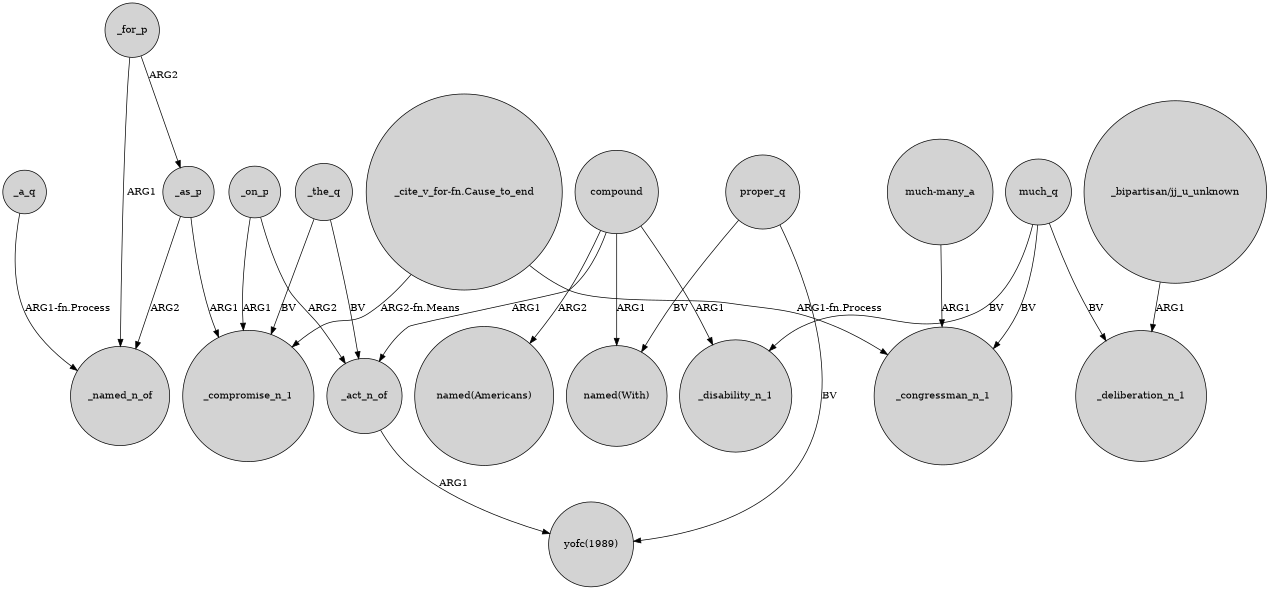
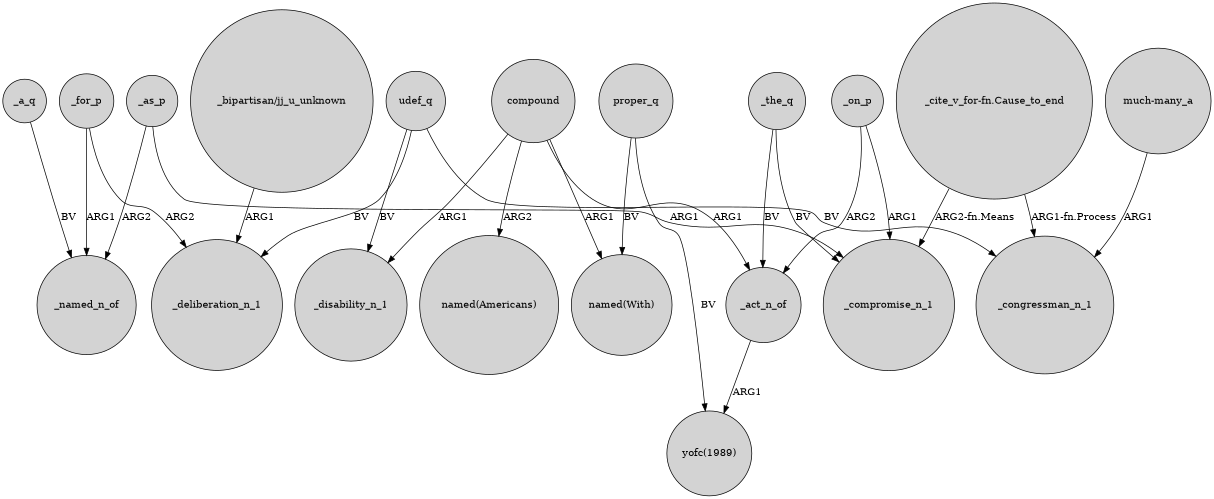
  digraph {
    node [shape=circle style=filled]
    n1 [label=_named_n_of]
    _for_p
    _deliberation_n_1
    compound
    "named(With)"
    "named(Americans)"
    _disability_n_1
    _act_n_of
    "yofc(1989)"
    proper_q
-   udef_q [label=much_q]
+   udef_q
    _congressman_n_1
    _as_p
    _compromise_n_1
    _a_q
    _the_q
    "_cite_v_for-fn.Cause_to_end"
    _on_p
    "_bipartisan/jj_u_unknown"
    "much-many_a"
    _for_p -> n1 [label=ARG1]
-   _for_p -> _as_p [label=ARG2]
+   _for_p -> _deliberation_n_1 [label=ARG2]
    compound -> "named(With)" [label=ARG1]
    compound -> "named(Americans)" [label=ARG2]
    compound -> _disability_n_1 [label=ARG1]
    compound -> _act_n_of [label=ARG1]
    _act_n_of -> "yofc(1989)" [label=ARG1]
    proper_q -> "named(With)" [label=BV]
    proper_q -> "yofc(1989)" [label=BV]
    udef_q -> _deliberation_n_1 [label=BV]
    udef_q -> _disability_n_1 [label=BV]
    udef_q -> _congressman_n_1 [label=BV]
    _as_p -> n1 [label=ARG2]
    _as_p -> _compromise_n_1 [label=ARG1]
-   _a_q -> n1 [label="ARG1-fn.Process"]
+   _a_q -> n1 [label=BV]
    _the_q -> _act_n_of [label=BV]
    _the_q -> _compromise_n_1 [label=BV]
    "_cite_v_for-fn.Cause_to_end" -> _congressman_n_1 [label="ARG1-fn.Process"]
    "_cite_v_for-fn.Cause_to_end" -> _compromise_n_1 [label="ARG2-fn.Means"]
    _on_p -> _act_n_of [label=ARG2]
    _on_p -> _compromise_n_1 [label=ARG1]
    "_bipartisan/jj_u_unknown" -> _deliberation_n_1 [label=ARG1]
    "much-many_a" -> _congressman_n_1 [label=ARG1]
  }
